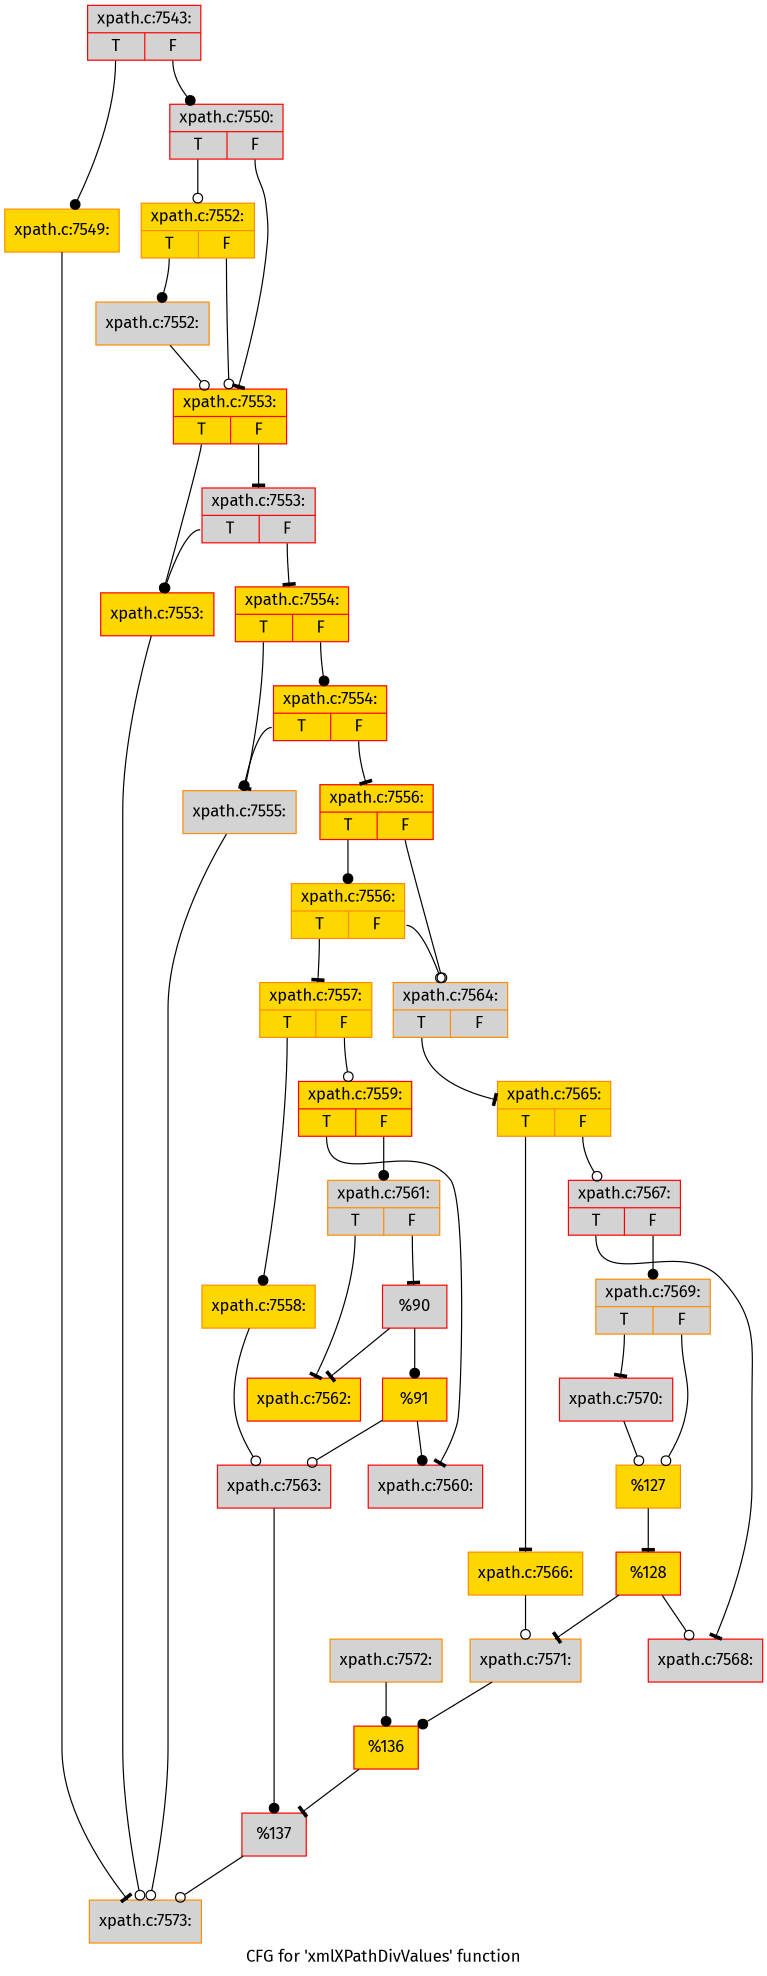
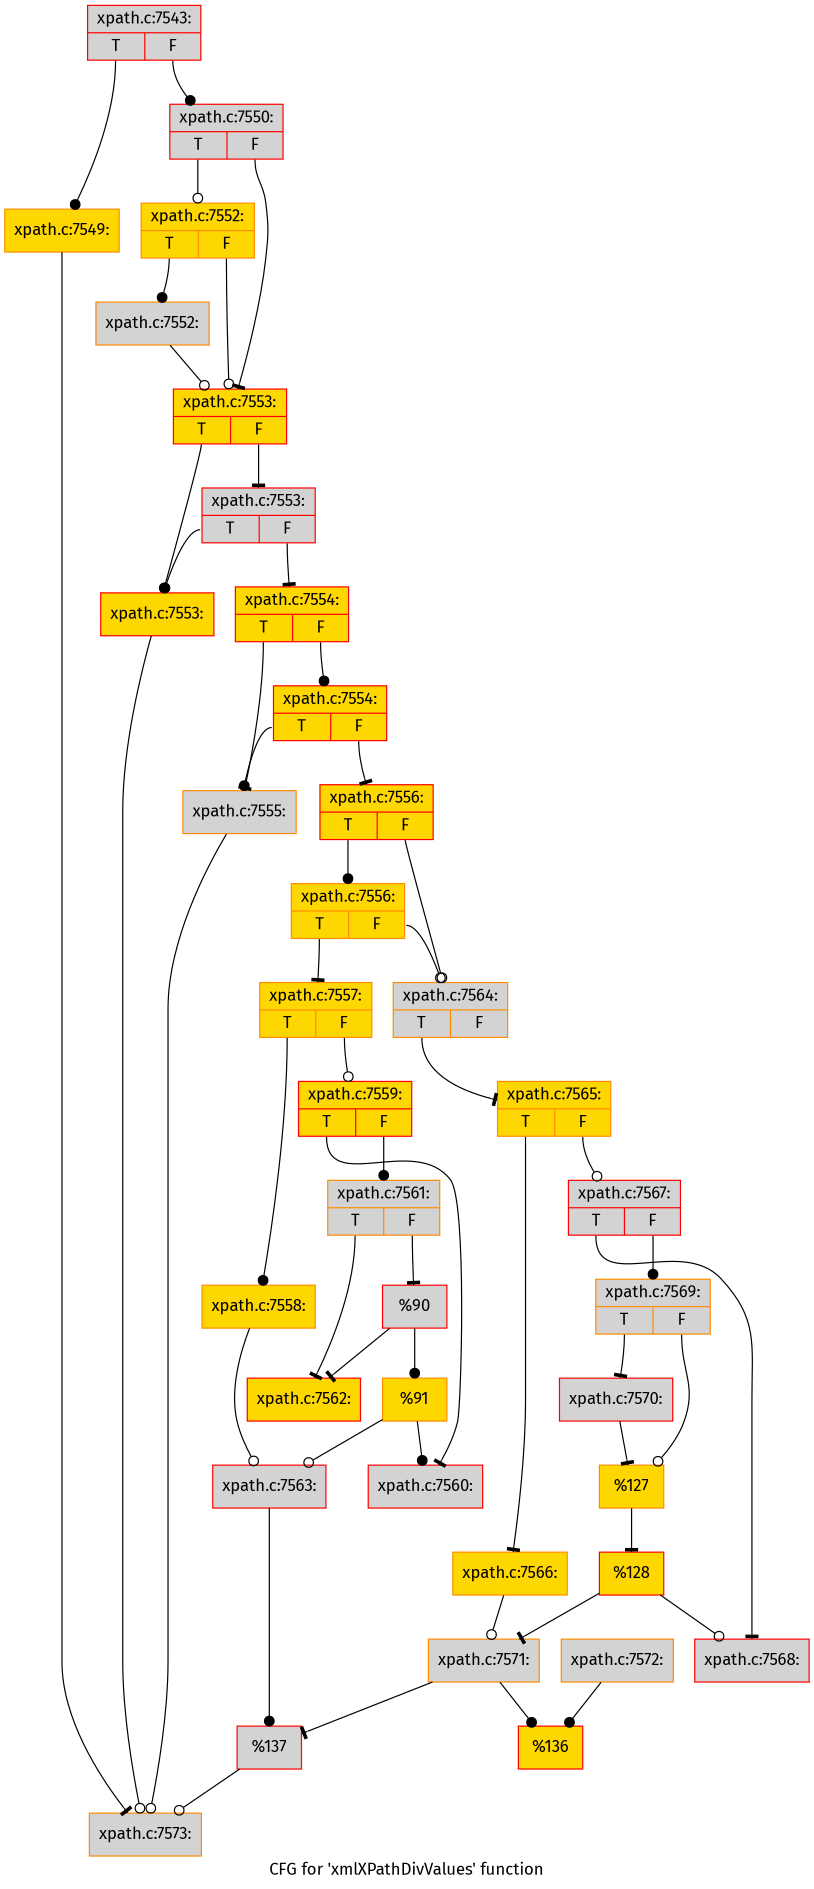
  digraph {
    fontname="Fira Sans"
    label="CFG for 'xmlXPathDivValues' function"
    node [color=red fillcolor=lightgrey fontname="Fira Sans" shape=record style=filled]
    edge [arrowhead=tee fontname="Fira Sans"]
    n1 [label="{xpath.c:7543:|{<s0>T|<s1>F}}"]
    n2 [color=darkorange fillcolor=gold label="{xpath.c:7549:}"]
    n3 [label="{xpath.c:7550:|{<s0>T|<s1>F}}"]
    n4 [color=darkorange label="{xpath.c:7573:}"]
    n5 [color=darkorange fillcolor=gold label="{xpath.c:7552:|{<s0>T|<s1>F}}"]
    n6 [fillcolor=gold label="{xpath.c:7553:|{<s0>T|<s1>F}}"]
    n7 [color=darkorange label="{xpath.c:7552:}"]
    n8 [fillcolor=gold label="{xpath.c:7553:}"]
    n9 [label="{xpath.c:7553:|{<s0>T|<s1>F}}"]
    n10 [fillcolor=gold label="{xpath.c:7554:|{<s0>T|<s1>F}}"]
    n11 [color=darkorange label="{xpath.c:7555:}"]
    n12 [fillcolor=gold label="{xpath.c:7554:|{<s0>T|<s1>F}}"]
    n13 [fillcolor=gold label="{xpath.c:7556:|{<s0>T|<s1>F}}"]
    n14 [color=darkorange fillcolor=gold label="{xpath.c:7556:|{<s0>T|<s1>F}}"]
    n15 [color=darkorange label="{xpath.c:7564:|{<s0>T|<s1>F}}"]
    n16 [color=darkorange fillcolor=gold label="{xpath.c:7557:|{<s0>T|<s1>F}}"]
    n17 [color=darkorange fillcolor=gold label="{xpath.c:7565:|{<s0>T|<s1>F}}"]
    n18 [color=darkorange fillcolor=gold label="{xpath.c:7558:}"]
    n19 [fillcolor=gold label="{xpath.c:7559:|{<s0>T|<s1>F}}"]
    n20 [color=darkorange fillcolor=gold label="{xpath.c:7566:}"]
    n21 [label="{xpath.c:7567:|{<s0>T|<s1>F}}"]
    n22 [color=darkorange label="{xpath.c:7572:}"]
    n23 [fillcolor=gold label="{%136}"]
    n24 [label="{xpath.c:7563:}"]
    n25 [label="{xpath.c:7560:}"]
    n26 [color=darkorange label="{xpath.c:7561:|{<s0>T|<s1>F}}"]
    n27 [label="{%137}"]
    n28 [fillcolor=gold label="{xpath.c:7562:}"]
    n29 [label="{%90}"]
-   n30 [fillcolor=gold label="{%91}"]
+   n30 [color=darkorange fillcolor=gold label="{%91}"]
    n31 [color=darkorange label="{xpath.c:7571:}"]
    n32 [label="{xpath.c:7568:}"]
    n33 [color=darkorange label="{xpath.c:7569:|{<s0>T|<s1>F}}"]
    n34 [label="{xpath.c:7570:}"]
    n35 [color=darkorange fillcolor=gold label="{%127}"]
    n36 [fillcolor=gold label="{%128}"]
    n1 -> n2 [arrowhead=dot tailport=s0]
    n1 -> n3 [arrowhead=dot tailport=s1]
    n2 -> n4
    n3 -> n5 [arrowhead=odot tailport=s0]
    n3 -> n6 [tailport=s1]
    n5 -> n6 [arrowhead=odot tailport=s1]
    n5 -> n7 [arrowhead=dot tailport=s0]
    n6 -> n8 [arrowhead=dot tailport=s0]
    n6 -> n9 [tailport=s1]
    n7 -> n6 [arrowhead=odot]
    n8 -> n4 [arrowhead=odot]
    n9 -> n8 [arrowhead=dot tailport=s0]
    n9 -> n10 [tailport=s1]
    n10 -> n11 [tailport=s0]
    n10 -> n12 [arrowhead=dot tailport=s1]
    n11 -> n4 [arrowhead=odot]
    n12 -> n11 [arrowhead=dot tailport=s0]
    n12 -> n13 [tailport=s1]
    n13 -> n14 [arrowhead=dot tailport=s0]
    n13 -> n15 [arrowhead=odot tailport=s1]
    n14 -> n15 [arrowhead=odot tailport=s1]
    n14 -> n16 [tailport=s0]
    n15 -> n17 [tailport=s0]
    n16 -> n18 [arrowhead=dot tailport=s0]
    n16 -> n19 [arrowhead=odot tailport=s1]
    n17 -> n20 [tailport=s0]
    n17 -> n21 [arrowhead=odot tailport=s1]
    n18 -> n24 [arrowhead=odot]
    n19 -> n25 [tailport=s0]
    n19 -> n26 [arrowhead=dot tailport=s1]
    n20 -> n31 [arrowhead=odot]
    n21 -> n32 [tailport=s0]
    n21 -> n33 [arrowhead=dot tailport=s1]
    n22 -> n23 [arrowhead=dot]
-   n23 -> n27
+   n31 -> n27
    n24 -> n27 [arrowhead=dot]
    n26 -> n28 [tailport=s0]
    n26 -> n29 [tailport=s1]
    n27 -> n4 [arrowhead=odot]
    n29 -> n28
    n29 -> n30 [arrowhead=dot]
    n30 -> n24 [arrowhead=odot]
    n30 -> n25 [arrowhead=dot]
    n31 -> n23 [arrowhead=dot]
    n33 -> n34 [tailport=s0]
    n33 -> n35 [arrowhead=odot tailport=s1]
-   n34 -> n35 [arrowhead=odot]
+   n34 -> n35
    n35 -> n36
    n36 -> n31
    n36 -> n32 [arrowhead=odot]
  }
